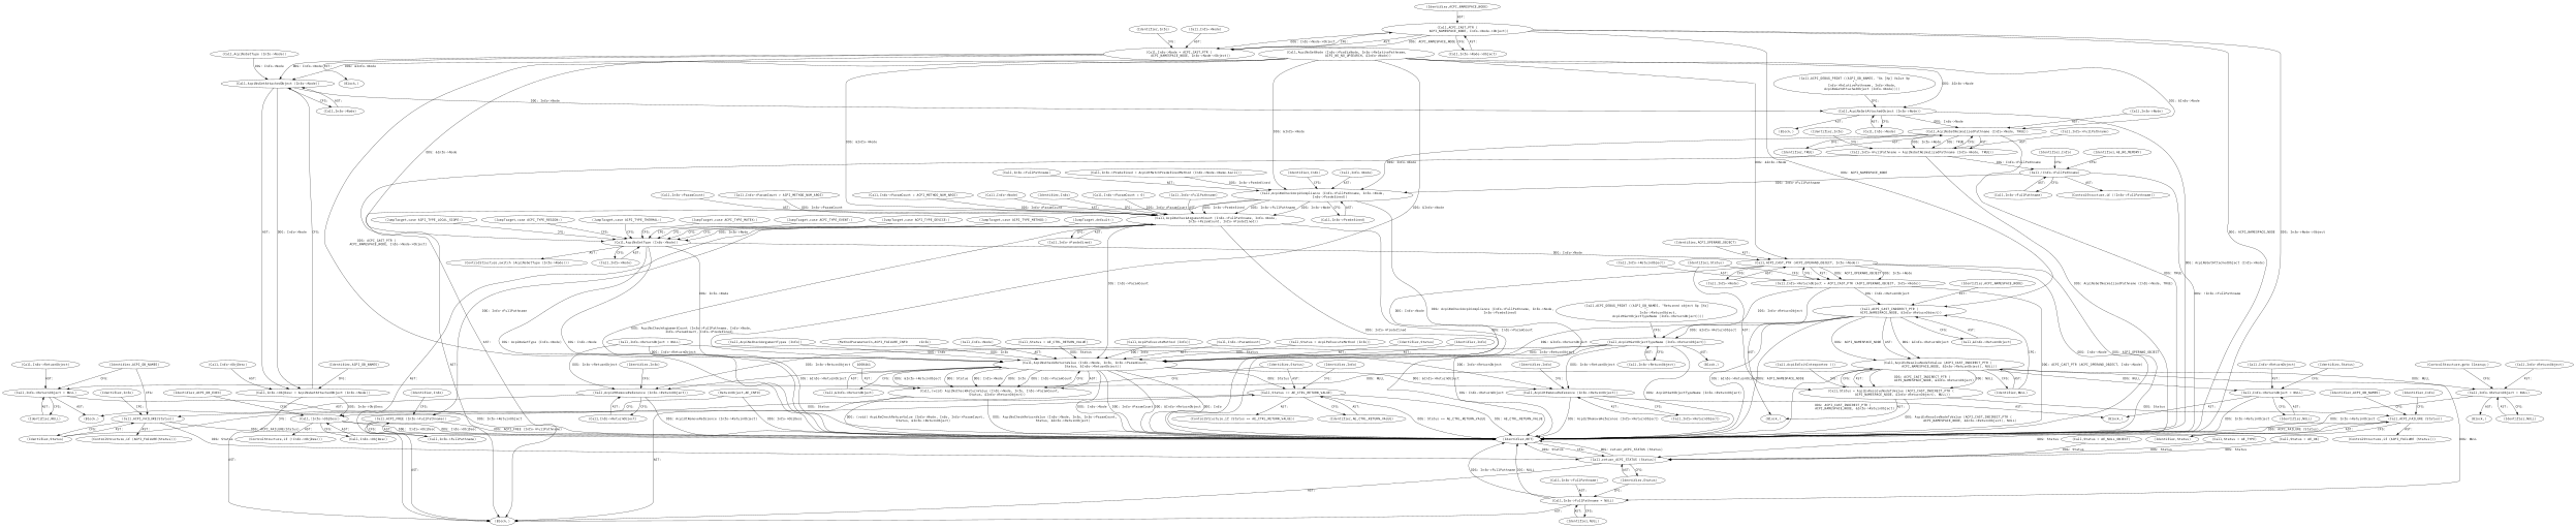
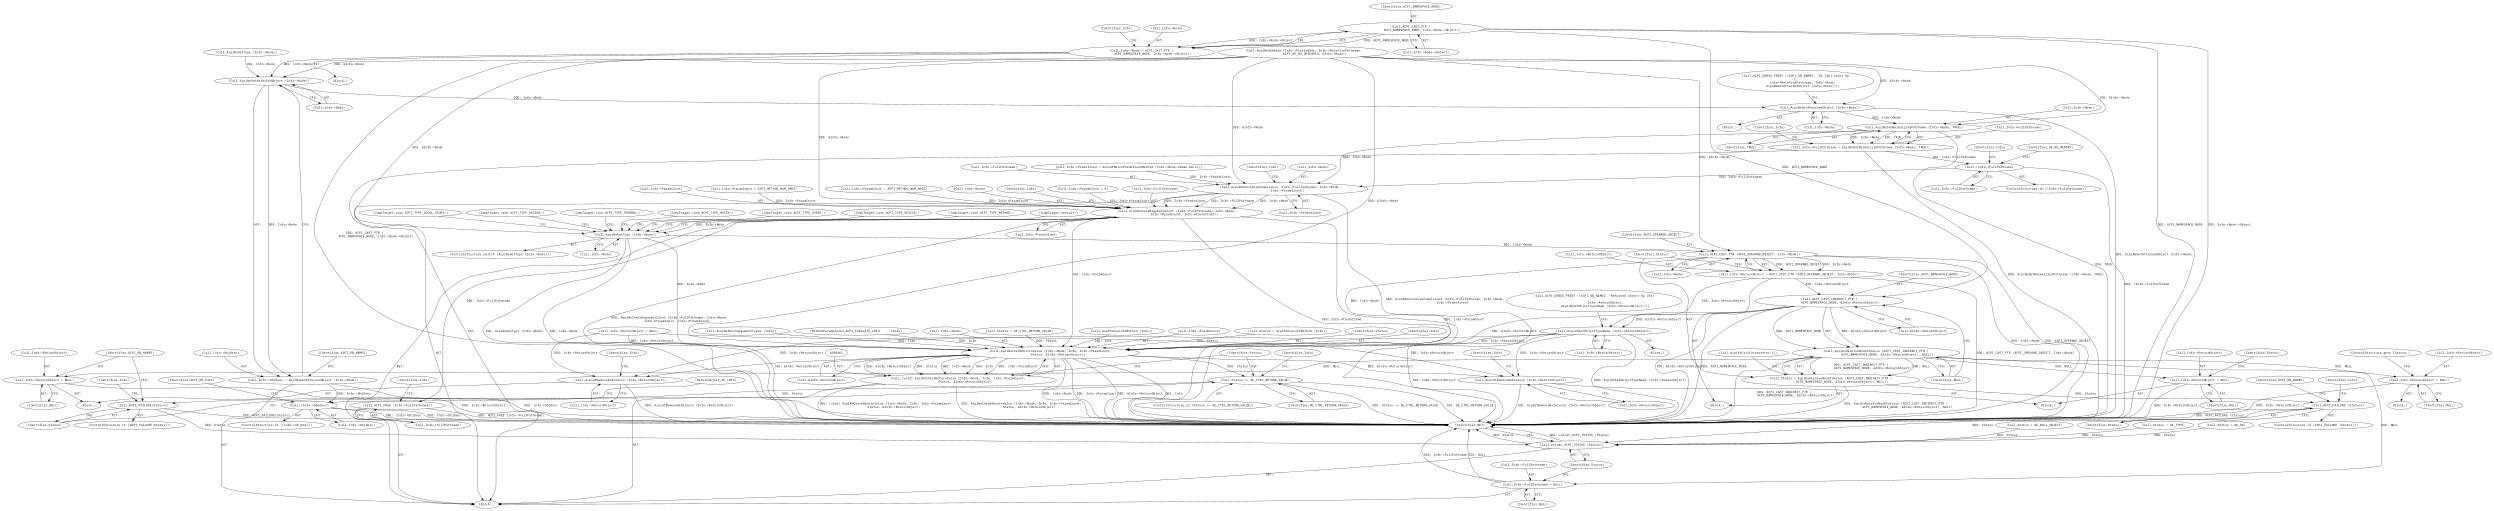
  digraph {
    fontname="IBM Plex Mono"
    node [fontname="IBM Plex Mono"]
    edge [fontname="IBM Plex Mono"]
    n1 [label="(Call,ACPI_CAST_PTR (\n            ACPI_NAMESPACE_NODE, Info->Node->Object))"]
    n2 [label="(Call,Info->Node = ACPI_CAST_PTR (\n            ACPI_NAMESPACE_NODE, Info->Node->Object))"]
    n3 [label="(Call,ACPI_CAST_INDIRECT_PTR (\n            ACPI_NAMESPACE_NODE, &Info->ReturnObject))"]
    n4 [label="(Call,Info->Node->Object)"]
    n5 [label="(Identifier,RET)"]
    n6 [label="(Call,AcpiNsGetAttachedObject (Info->Node))"]
    n7 [label="(Block,)"]
    n8 [label="(Call,AcpiNsCheckReturnValue (Info->Node, Info, Info->ParamCount,\n        Status, &Info->ReturnObject))"]
    n9 [label="(Call,AcpiUtGetObjectTypeName (Info->ReturnObject))"]
    n10 [label="(Call,AcpiExResolveNodeToValue (ACPI_CAST_INDIRECT_PTR (\n            ACPI_NAMESPACE_NODE, &Info->ReturnObject), NULL))"]
    n11 [label="(Call,&Info->ReturnObject)"]
    n12 [label="(Call,return_ACPI_STATUS (Status))"]
    n13 [label="(Call,Info->ObjDesc = AcpiNsGetAttachedObject (Info->Node))"]
    n14 [label="(Call,AcpiNsGetAttachedObject (Info->Node))"]
    n15 [label="(Call,Info->Node)"]
    n16 [label="(Call,!Info->ObjDesc)"]
    n17 [label="(Block,)"]
    n18 [label="(Call,AcpiNsGetNormalizedPathname (Info->Node, TRUE))"]
    n19 [label="(Block,)"]
    n20 [label="(Call,Info->Node)"]
    n21 [label="(ControlStructure,if (!Info->ObjDesc))"]
    n22 [label="(Call,Info->ObjDesc)"]
    n23 [label="(Call,Info->FullPathname = AcpiNsGetNormalizedPathname (Info->Node, TRUE))"]
    n24 [label="(Call,AcpiNsCheckAcpiCompliance (Info->FullPathname, Info->Node,\n        Info->Predefined))"]
    n25 [label="(Identifier,TRUE)"]
    n26 [label="(Call,!Info->FullPathname)"]
    n27 [label="(Call,AcpiNsCheckArgumentCount (Info->FullPathname, Info->Node,\n        Info->ParamCount, Info->Predefined))"]
    n28 [label="(Call,Info->Predefined)"]
    n29 [label="(Call,Info->FullPathname)"]
    n30 [label="(ControlStructure,if (!Info->FullPathname))"]
    n31 [label="(Call,AcpiNsGetType (Info->Node))"]
    n32 [label="(Call,ACPI_FREE (Info->FullPathname))"]
    n33 [label="(Call,Info->Predefined)"]
    n34 [label="(Call,ACPI_CAST_PTR (ACPI_OPERAND_OBJECT, Info->Node))"]
    n35 [label="(Call,Info->Node)"]
    n36 [label="(ControlStructure,switch (AcpiNsGetType (Info->Node)))"]
    n37 [label="(Call,AcpiUtRemoveReference (Info->ReturnObject))"]
    n38 [label="(Call,AcpiUtRemoveReference (Info->ReturnObject))"]
    n39 [label="(Call,(void) AcpiNsCheckReturnValue (Info->Node, Info, Info->ParamCount,\n        Status, &Info->ReturnObject))"]
    n40 [label="(Call,Status == AE_CTRL_RETURN_VALUE)"]
    n41 [label="(Call,&Info->ReturnObject)"]
    n42 [label="(Call,Info->FullPathname)"]
    n43 [label="(Call,Info->ReturnObject = ACPI_CAST_PTR (ACPI_OPERAND_OBJECT, Info->Node))"]
    n44 [label="(Call,Info->Node)"]
    n45 [label="(Block,)"]
    n46 [label="(Block,)"]
    n47 [label="(Call,Info->ReturnObject)"]
    n48 [label="(Call,Status = AcpiExResolveNodeToValue (ACPI_CAST_INDIRECT_PTR (\n            ACPI_NAMESPACE_NODE, &Info->ReturnObject), NULL))"]
    n49 [label="(Call,Info->ReturnObject = NULL)"]
    n50 [label="(Call,Info->ReturnObject = NULL)"]
    n51 [label="(Call,Info->ReturnObject = NULL)"]
    n52 [label="(Call,Info->FullPathname = NULL)"]
    n53 [label="(Identifier,NULL)"]
    n54 [label="(Call,ACPI_FAILURE (Status))"]
    n55 [label="(Block,)"]
    n56 [label="(Identifier,NULL)"]
    n57 [label="(Identifier,NULL)"]
    n58 [label="(Block,)"]
    n59 [label="(Identifier,NULL)"]
    n60 [label="(Block,)"]
    n61 [label="(Identifier,NULL)"]
    n62 [label="(Identifier,Status)"]
    n63 [label="(ControlStructure,if (ACPI_FAILURE (Status)))"]
    n64 [label="(Identifier,Status)"]
    n65 [label="(Call,Info->ReturnObject)"]
    n66 [label="(Call,Info->ReturnObject)"]
    n67 [label="(Call,ACPI_FAILURE(Status))"]
    n68 [label="(Identifier,AE_CTRL_RETURN_VALUE)"]
    n69 [label="(ControlStructure,if (Status == AE_CTRL_RETURN_VALUE))"]
    n70 [label="(ControlStructure,if (ACPI_FAILURE(Status)))"]
    n71 [label="(Identifier,Status)"]
    n72 [label="(Call,ACPI_DEBUG_PRINT ((ACPI_DB_NAMES, \"%s [%p] Value %p\n\",\n        Info->RelativePathname, Info->Node,\n        AcpiNsGetAttachedObject (Info->Node))))"]
    n73 [label="(JumpTarget,case ACPI_TYPE_REGION:)"]
    n74 [label="(Call,Info->ParamCount = ACPI_METHOD_NUM_ARGS)"]
    n75 [label="(Identifier,Info)"]
    n76 [label="(Call,Info->ReturnObject)"]
    n77 [label="(Identifier,ACPI_NAMESPACE_NODE)"]
    n78 [label="(JumpTarget,case ACPI_TYPE_LOCAL_SCOPE:)"]
    n79 [label="(Call,AcpiNsGetNode (Info->PrefixNode, Info->RelativePathname,\n            ACPI_NS_NO_UPSEARCH, &Info->Node))"]
-   n80 [label="(MethodParameterIn,ACPI_FAILURE_INFO      *Info)"]
+   n80 [label="(MethodParameterIn,ACPI_EVALUATE_INFO      *Info)"]
    n81 [label="(Identifier,ACPI_DB_NAMES)"]
    n82 [label="(Identifier,ACPI_DB_EXEC)"]
    n83 [label="(Identifier,Status)"]
    n84 [label="(Identifier,ACPI_DB_NAMES)"]
    n85 [label="(Identifier,Info)"]
    n86 [label="(Call,Info->Node)"]
    n87 [label="(Identifier,ACPI_NAMESPACE_NODE)"]
    n88 [label="(Call,AcpiNsGetType (Info->Node))"]
    n89 [label="(Call,Info->Node)"]
    n90 [label="(Call,Info->ReturnObject)"]
    n91 [label="(Call,ACPI_DEBUG_PRINT ((ACPI_DB_NAMES, \"Returned object %p [%s]\n\",\n            Info->ReturnObject,\n            AcpiUtGetObjectTypeName (Info->ReturnObject))))"]
    n92 [label="(Call,Info->Node)"]
    n93 [label="(JumpTarget,case ACPI_TYPE_THERMAL:)"]
    n94 [label="(JumpTarget,case ACPI_TYPE_MUTEX:)"]
    n95 [label="(Call,Status = AE_CTRL_RETURN_VALUE)"]
    n96 [label="(Call,AcpiPsExecuteMethod (Info))"]
    n97 [label="(JumpTarget,case ACPI_TYPE_EVENT:)"]
    n98 [label="(Identifier,Status)"]
    n99 [label="(Identifier,Status)"]
    n100 [label="(Call,Info->ParamCount)"]
    n101 [label="(Identifier,Info)"]
    n102 [label="(JumpTarget,case ACPI_TYPE_DEVICE:)"]
    n103 [label="(Identifier,ACPI_DB_NAMES)"]
    n104 [label="(Call,Info->Node)"]
    n105 [label="(Identifier,AE_NO_MEMORY)"]
    n106 [label="(Call,Info->ReturnObject)"]
    n107 [label="(Identifier,Info)"]
    n108 [label="(Identifier,Info)"]
    n109 [label="(ControlStructure,goto Cleanup;)"]
    n110 [label="(Call,Info->FullPathname)"]
    n111 [label="(Call,Status = AE_OK)"]
    n112 [label="(Call,Info->FullPathname)"]
    n113 [label="(Call,Info->ReturnObject = NULL)"]
    n114 [label="(Call,Info->FullPathname)"]
    n115 [label="(Call,Info->ParamCount = 0)"]
    n116 [label="(Call,Info->FullPathname)"]
    n117 [label="(Call,Info->Predefined = AcpiUtMatchPredefinedMethod (Info->Node->Name.Ascii))"]
    n118 [label="(Call,Status = AcpiPsExecuteMethod (Info))"]
    n119 [label="(Identifier,Info)"]
    n120 [label="(Call,Info->ParamCount)"]
    n121 [label="(Identifier,ACPI_OPERAND_OBJECT)"]
    n122 [label="(Call,Info->ParamCount > ACPI_METHOD_NUM_ARGS)"]
    n123 [label="(Call,Info->ReturnObject)"]
    n124 [label="(Call,Info->ObjDesc)"]
    n125 [label="(Identifier,Info)"]
    n126 [label="(ReturnObject,AE_INFO)"]
    n127 [label="(JumpTarget,case ACPI_TYPE_METHOD:)"]
    n128 [label="(Identifier,Info)"]
    n129 [label="(Call,Status = AE_NULL_OBJECT)"]
    n130 [label="(Identifier,Info)"]
    n131 [label="(Call,Status = AE_TYPE)"]
    n132 [label="(Identifier,Status)"]
    n133 [label="(Identifier,Info)"]
    n134 [label="(JumpTarget,default:)"]
    n135 [label="(Identifier,Info)"]
    n136 [label="(Call,AcpiNsCheckArgumentTypes (Info))"]
    n137 [label="(Call,AcpiExExitInterpreter ())"]
    n138 [label="(Identifier,Info)"]
    n139 [label="(Call,Info->Node)"]
    1000461
    n1 -> n2 [label="AST: "]
    n1 -> n2 [label="DDG: ACPI_NAMESPACE_NODE"]
    n1 -> n2 [label="DDG: Info->Node->Object"]
    n1 -> n3 [label="DDG: ACPI_NAMESPACE_NODE"]
    n1 -> n4 [label="CFG: "]
    n1 -> n5 [label="DDG: ACPI_NAMESPACE_NODE"]
    n1 -> n5 [label="DDG: Info->Node->Object"]
    n2 -> n1 [label="CFG: "]
    n2 -> n5 [label="DDG: ACPI_CAST_PTR (\n            ACPI_NAMESPACE_NODE, Info->Node->Object)"]
    n2 -> n6 [label="DDG: Info->Node"]
    n2 -> n7 [label="AST: "]
    n3 -> n5 [label="DDG: &Info->ReturnObject"]
    n3 -> n5 [label="DDG: ACPI_NAMESPACE_NODE"]
    n3 -> n8 [label="DDG: &Info->ReturnObject"]
    n3 -> n9 [label="DDG: &Info->ReturnObject"]
    n3 -> n10 [label="AST: "]
    n3 -> n10 [label="DDG: ACPI_NAMESPACE_NODE"]
    n3 -> n10 [label="DDG: &Info->ReturnObject"]
    n3 -> n11 [label="CFG: "]
    n4 -> n1 [label="AST: "]
    n5 -> n12 [label="CFG: "]
    n6 -> n13 [label="AST: "]
    n6 -> n13 [label="DDG: Info->Node"]
    n6 -> n14 [label="DDG: Info->Node"]
    n6 -> n15 [label="CFG: "]
    n8 -> n5 [label="DDG: Info->Node"]
    n8 -> n5 [label="DDG: Info->ParamCount"]
    n8 -> n5 [label="DDG: &Info->ReturnObject"]
    n8 -> n5 [label="DDG: Info"]
    n8 -> n37 [label="DDG: &Info->ReturnObject"]
    n8 -> n38 [label="DDG: &Info->ReturnObject"]
    n8 -> n39 [label="AST: "]
    n8 -> n39 [label="DDG: &Info->ReturnObject"]
    n8 -> n39 [label="DDG: Status"]
    n8 -> n39 [label="DDG: Info->Node"]
    n8 -> n39 [label="DDG: Info"]
    n8 -> n39 [label="DDG: Info->ParamCount"]
    n8 -> n40 [label="DDG: Status"]
    n8 -> n41 [label="CFG: "]
    n9 -> n5 [label="DDG: AcpiUtGetObjectTypeName (Info->ReturnObject)"]
    n9 -> n5 [label="DDG: Info->ReturnObject"]
    n9 -> n8 [label="DDG: Info->ReturnObject"]
    n9 -> n37 [label="DDG: Info->ReturnObject"]
    n9 -> n38 [label="DDG: Info->ReturnObject"]
    n9 -> n46 [label="AST: "]
    n9 -> n47 [label="CFG: "]
    n10 -> n5 [label="DDG: ACPI_CAST_INDIRECT_PTR (\n            ACPI_NAMESPACE_NODE, &Info->ReturnObject)"]
    n10 -> n48 [label="AST: "]
    n10 -> n48 [label="DDG: ACPI_CAST_INDIRECT_PTR (\n            ACPI_NAMESPACE_NODE, &Info->ReturnObject)"]
    n10 -> n48 [label="DDG: NULL"]
    n10 -> n49 [label="DDG: NULL"]
    n10 -> n50 [label="DDG: NULL"]
    n10 -> n51 [label="DDG: NULL"]
    n10 -> n52 [label="DDG: NULL"]
    n10 -> n53 [label="CFG: "]
    n11 -> n3 [label="AST: "]
    n12 -> n5 [label="DDG: return_ACPI_STATUS (Status)"]
    n12 -> n5 [label="DDG: Status"]
    n12 -> n17 [label="AST: "]
    n12 -> n64 [label="CFG: "]
-   n126 -> n5 [label="DDG: Info->ObjDesc"]
+   n13 -> n5 [label="DDG: Info->ObjDesc"]
    n13 -> n6 [label="CFG: "]
    n13 -> n16 [label="DDG: Info->ObjDesc"]
    n13 -> n17 [label="AST: "]
    n14 -> n5 [label="DDG: AcpiNsGetAttachedObject (Info->Node)"]
    n14 -> n18 [label="DDG: Info->Node"]
    n14 -> n19 [label="AST: "]
    n14 -> n20 [label="CFG: "]
    n15 -> n6 [label="AST: "]
    n16 -> n5 [label="DDG: Info->ObjDesc"]
    n16 -> n5 [label="DDG: !Info->ObjDesc"]
    n16 -> n21 [label="AST: "]
    n16 -> n22 [label="CFG: "]
    n18 -> n5 [label="DDG: TRUE"]
    n18 -> n23 [label="AST: "]
    n18 -> n23 [label="DDG: Info->Node"]
    n18 -> n23 [label="DDG: TRUE"]
    n18 -> n24 [label="DDG: Info->Node"]
    n18 -> n25 [label="CFG: "]
    n20 -> n14 [label="AST: "]
    n22 -> n16 [label="AST: "]
    n23 -> n5 [label="DDG: AcpiNsGetNormalizedPathname (Info->Node, TRUE)"]
    n23 -> n17 [label="AST: "]
    n23 -> n18 [label="CFG: "]
    n23 -> n26 [label="DDG: Info->FullPathname"]
    n24 -> n5 [label="DDG: AcpiNsCheckAcpiCompliance (Info->FullPathname, Info->Node,\n        Info->Predefined)"]
    n24 -> n17 [label="AST: "]
    n24 -> n27 [label="DDG: Info->FullPathname"]
    n24 -> n27 [label="DDG: Info->Node"]
    n24 -> n27 [label="DDG: Info->Predefined"]
    n24 -> n28 [label="CFG: "]
    n25 -> n18 [label="AST: "]
    n26 -> n5 [label="DDG: !Info->FullPathname"]
    n26 -> n24 [label="DDG: Info->FullPathname"]
    n26 -> n29 [label="CFG: "]
    n26 -> n30 [label="AST: "]
    n27 -> n5 [label="DDG: Info->ParamCount"]
    n27 -> n5 [label="DDG: AcpiNsCheckArgumentCount (Info->FullPathname, Info->Node,\n        Info->ParamCount, Info->Predefined)"]
    n27 -> n5 [label="DDG: Info->Predefined"]
    n27 -> n8 [label="DDG: Info->ParamCount"]
    n27 -> n17 [label="AST: "]
    n27 -> n31 [label="DDG: Info->Node"]
    n27 -> n32 [label="DDG: Info->FullPathname"]
    n27 -> n33 [label="CFG: "]
    n28 -> n24 [label="AST: "]
    n29 -> n26 [label="AST: "]
    n31 -> n5 [label="DDG: Info->Node"]
    n31 -> n5 [label="DDG: AcpiNsGetType (Info->Node)"]
    n31 -> n8 [label="DDG: Info->Node"]
    n31 -> n34 [label="DDG: Info->Node"]
    n31 -> n35 [label="CFG: "]
    n31 -> n36 [label="AST: "]
    n32 -> n5 [label="DDG: ACPI_FREE (Info->FullPathname)"]
    n32 -> n17 [label="AST: "]
    n32 -> n42 [label="CFG: "]
    n33 -> n27 [label="AST: "]
    n34 -> n5 [label="DDG: ACPI_OPERAND_OBJECT"]
    n34 -> n5 [label="DDG: Info->Node"]
    n34 -> n8 [label="DDG: Info->Node"]
    n34 -> n43 [label="AST: "]
    n34 -> n43 [label="DDG: ACPI_OPERAND_OBJECT"]
    n34 -> n43 [label="DDG: Info->Node"]
    n34 -> n44 [label="CFG: "]
    n35 -> n31 [label="AST: "]
    n37 -> n5 [label="DDG: AcpiUtRemoveReference (Info->ReturnObject)"]
    n37 -> n58 [label="AST: "]
    n37 -> n65 [label="CFG: "]
    n38 -> n5 [label="DDG: AcpiUtRemoveReference (Info->ReturnObject)"]
    n38 -> n60 [label="AST: "]
    n38 -> n66 [label="CFG: "]
    n39 -> n5 [label="DDG: (void) AcpiNsCheckReturnValue (Info->Node, Info, Info->ParamCount,\n        Status, &Info->ReturnObject)"]
    n39 -> n5 [label="DDG: AcpiNsCheckReturnValue (Info->Node, Info, Info->ParamCount,\n        Status, &Info->ReturnObject)"]
    n39 -> n8 [label="CFG: "]
    n39 -> n17 [label="AST: "]
    n40 -> n5 [label="DDG: Status == AE_CTRL_RETURN_VALUE"]
    n40 -> n5 [label="DDG: AE_CTRL_RETURN_VALUE"]
    n40 -> n67 [label="DDG: Status"]
    n40 -> n68 [label="CFG: "]
-   n40 -> n69 [label="AST: "]
+   n69 -> n40 [label="AST: "]
    n41 -> n8 [label="AST: "]
    n42 -> n32 [label="AST: "]
    n43 -> n3 [label="DDG: Info->ReturnObject"]
    n43 -> n5 [label="DDG: ACPI_CAST_PTR (ACPI_OPERAND_OBJECT, Info->Node)"]
    n43 -> n9 [label="DDG: Info->ReturnObject"]
    n43 -> n34 [label="CFG: "]
    n43 -> n45 [label="AST: "]
    n44 -> n34 [label="AST: "]
    n47 -> n9 [label="AST: "]
    n48 -> n5 [label="DDG: AcpiExResolveNodeToValue (ACPI_CAST_INDIRECT_PTR (\n            ACPI_NAMESPACE_NODE, &Info->ReturnObject), NULL)"]
    n48 -> n10 [label="CFG: "]
    n48 -> n45 [label="AST: "]
    n48 -> n54 [label="DDG: Status"]
    n49 -> n5 [label="DDG: Info->ReturnObject"]
    n49 -> n55 [label="AST: "]
    n49 -> n56 [label="CFG: "]
    n50 -> n5 [label="DDG: Info->ReturnObject"]
    n50 -> n57 [label="CFG: "]
    n50 -> n58 [label="AST: "]
    n51 -> n5 [label="DDG: Info->ReturnObject"]
    n51 -> n59 [label="CFG: "]
    n51 -> n60 [label="AST: "]
    n52 -> n5 [label="DDG: NULL"]
    n52 -> n5 [label="DDG: Info->FullPathname"]
    n52 -> n17 [label="AST: "]
    n52 -> n61 [label="CFG: "]
    n53 -> n3 [label="CFG: "]
    n53 -> n10 [label="AST: "]
    n54 -> n5 [label="DDG: ACPI_FAILURE (Status)"]
    n54 -> n12 [label="DDG: Status"]
    n54 -> n62 [label="CFG: "]
    n54 -> n63 [label="AST: "]
    n56 -> n49 [label="AST: "]
    n57 -> n50 [label="AST: "]
    n59 -> n51 [label="AST: "]
    n61 -> n52 [label="AST: "]
    n62 -> n54 [label="AST: "]
    n64 -> n12 [label="AST: "]
    n64 -> n52 [label="CFG: "]
    n65 -> n37 [label="AST: "]
    n66 -> n38 [label="AST: "]
    n67 -> n5 [label="DDG: ACPI_FAILURE(Status)"]
    n67 -> n12 [label="DDG: Status"]
    n67 -> n70 [label="AST: "]
    n67 -> n71 [label="CFG: "]
    n68 -> n40 [label="AST: "]
    n71 -> n40 [label="CFG: "]
    n71 -> n67 [label="AST: "]
    n72 -> n14 [label="CFG: "]
    n73 -> n31 [label="CFG: "]
    n74 -> n27 [label="DDG: Info->ParamCount"]
    n75 -> n32 [label="CFG: "]
    n76 -> n51 [label="AST: "]
    n77 -> n1 [label="AST: "]
    n78 -> n31 [label="CFG: "]
    n79 -> n6 [label="DDG: &Info->Node"]
    n79 -> n8 [label="DDG: &Info->Node"]
    n79 -> n14 [label="DDG: &Info->Node"]
    n79 -> n18 [label="DDG: &Info->Node"]
    n79 -> n24 [label="DDG: &Info->Node"]
    n79 -> n27 [label="DDG: &Info->Node"]
    n79 -> n31 [label="DDG: &Info->Node"]
    n79 -> n34 [label="DDG: &Info->Node"]
    n80 -> n8 [label="DDG: Info"]
    n81 -> n54 [label="CFG: "]
    n82 -> n16 [label="CFG: "]
    n83 -> n50 [label="CFG: "]
    n84 -> n13 [label="CFG: "]
    n85 -> n24 [label="CFG: "]
    n86 -> n18 [label="AST: "]
    n87 -> n3 [label="AST: "]
    n88 -> n6 [label="DDG: Info->Node"]
    n89 -> n27 [label="AST: "]
    n90 -> n43 [label="AST: "]
    n91 -> n9 [label="CFG: "]
    n92 -> n8 [label="AST: "]
    n93 -> n31 [label="CFG: "]
    n94 -> n31 [label="CFG: "]
    n95 -> n8 [label="DDG: Status"]
    n96 -> n8 [label="DDG: Info"]
    n97 -> n31 [label="CFG: "]
    n98 -> n39 [label="CFG: "]
    n98 -> n40 [label="AST: "]
    n99 -> n43 [label="CFG: "]
    n99 -> n48 [label="AST: "]
    n100 -> n8 [label="AST: "]
    n101 -> n27 [label="CFG: "]
    n102 -> n31 [label="CFG: "]
    n103 -> n51 [label="CFG: "]
    n103 -> n67 [label="CFG: "]
    n104 -> n24 [label="AST: "]
    n105 -> n26 [label="CFG: "]
    n106 -> n50 [label="AST: "]
    n107 -> n37 [label="CFG: "]
    n108 -> n54 [label="CFG: "]
    n109 -> n49 [label="CFG: "]
    n110 -> n24 [label="AST: "]
    n111 -> n12 [label="DDG: Status"]
    n112 -> n23 [label="AST: "]
    n113 -> n8 [label="DDG: Info->ReturnObject"]
    n113 -> n37 [label="DDG: Info->ReturnObject"]
    n113 -> n38 [label="DDG: Info->ReturnObject"]
    n114 -> n52 [label="AST: "]
    n115 -> n27 [label="DDG: Info->ParamCount"]
    n116 -> n27 [label="AST: "]
    n117 -> n24 [label="DDG: Info->Predefined"]
    n118 -> n8 [label="DDG: Status"]
    n119 -> n2 [label="CFG: "]
    n120 -> n27 [label="AST: "]
    n121 -> n34 [label="AST: "]
    n122 -> n27 [label="DDG: Info->ParamCount"]
    n123 -> n49 [label="AST: "]
    n124 -> n13 [label="AST: "]
    n125 -> n67 [label="CFG: "]
    n126 -> n16 [label="CFG: "]
    n127 -> n31 [label="CFG: "]
    n128 -> n23 [label="CFG: "]
    n129 -> n12 [label="DDG: Status"]
    n130 -> n40 [label="CFG: "]
    n131 -> n12 [label="DDG: Status"]
    n132 -> n8 [label="AST: "]
    n133 -> n8 [label="AST: "]
    n134 -> n31 [label="CFG: "]
    n135 -> n26 [label="CFG: "]
    n136 -> n8 [label="DDG: Info"]
    n137 -> n48 [label="CFG: "]
    n138 -> n38 [label="CFG: "]
    n139 -> n2 [label="AST: "]
    1000461 -> n39 [label="AST: "]
  }
